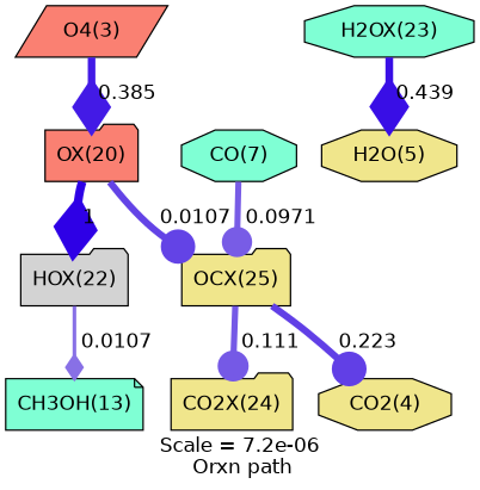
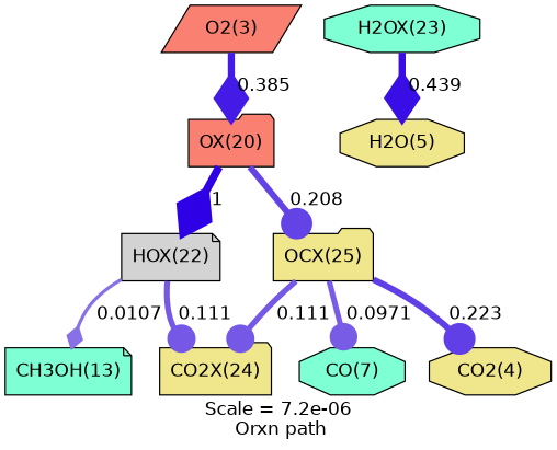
  digraph {
    fontname=Helvetica
    label="Scale = 7.2e-06\l Orxn path"
    node [fillcolor=khaki fontname=Helvetica shape=octagon style=filled]
    edge [arrowhead=dot arrowsize=2.17 color="0.7, 0.611, 0.9" fontname=Helvetica style="setlinewidth(4.34)"]
-   n1 [fillcolor=salmon label="O4(3)" shape=parallelogram]
+   n1 [fillcolor=salmon label="O2(3)" shape=parallelogram]
    n2 [fillcolor=salmon label="OX(20)" shape=folder]
-   n3 [fillcolor=lightgrey label="HOX(22)" shape=folder]
+   n3 [fillcolor=lightgrey label="HOX(22)" shape=note]
    n4 [label="OCX(25)" shape=folder]
    n5 [fillcolor=aquamarine label="CH3OH(13)" shape=note]
    n6 [label="CO2X(24)" shape=folder]
    n7 [fillcolor=aquamarine label="CO(7)"]
    n8 [label="CO2(4)"]
    n9 [fillcolor=aquamarine label="H2OX(23)"]
    n10 [label="H2O(5)"]
    n1 -> n2 [arrowhead=diamond arrowsize=2.64 color="0.7, 0.885, 0.9" label=" 0.385" style="setlinewidth(5.28)"]
    n2 -> n3 [arrowhead=diamond arrowsize=3 color="0.7, 1.5, 0.9" label=" 1" style="setlinewidth(6)"]
-   n2 -> n4 [arrowsize=2.41 color="0.7, 0.708, 0.9" label=" 0.0107" style="setlinewidth(4.82)"]
+   n2 -> n4 [arrowsize=2.41 color="0.7, 0.708, 0.9" label=" 0.208" style="setlinewidth(4.82)"]
    n3 -> n5 [arrowhead=diamond arrowsize=1.29 color="0.7, 0.511, 0.9" label=" 0.0107" style="setlinewidth(2.57)"]
+   n3 -> n6 [label=" 0.111"]
    n4 -> n6 [label=" 0.111"]
-   n7 -> n4 [arrowsize=2.12 color="0.7, 0.597, 0.9" label=" 0.0971" style="setlinewidth(4.24)"]
+   n4 -> n7 [arrowsize=2.12 color="0.7, 0.597, 0.9" label=" 0.0971" style="setlinewidth(4.24)"]
    n4 -> n8 [arrowsize=2.43 color="0.7, 0.723, 0.9" label=" 0.223" style="setlinewidth(4.87)"]
    n9 -> n10 [arrowhead=diamond arrowsize=2.69 color="0.7, 0.939, 0.9" label=" 0.439" style="setlinewidth(5.38)"]
  }
